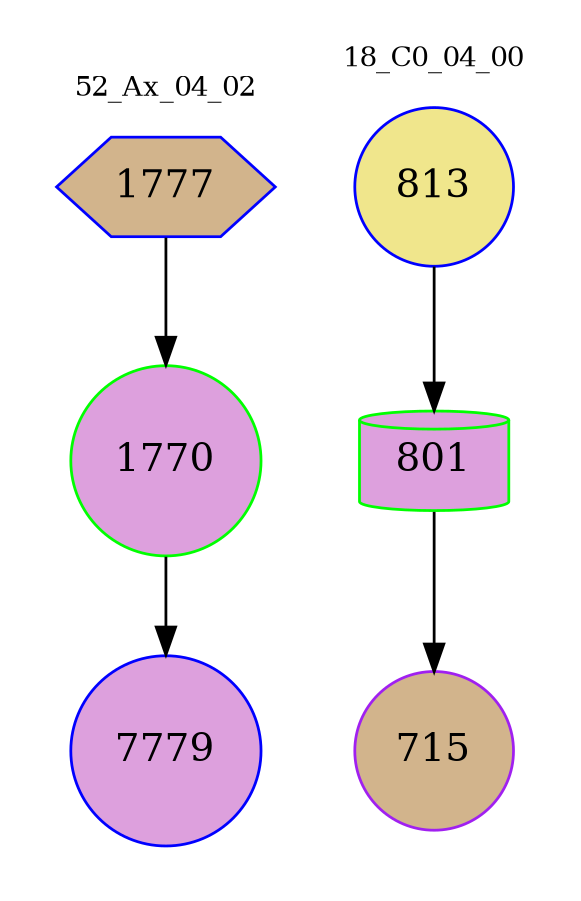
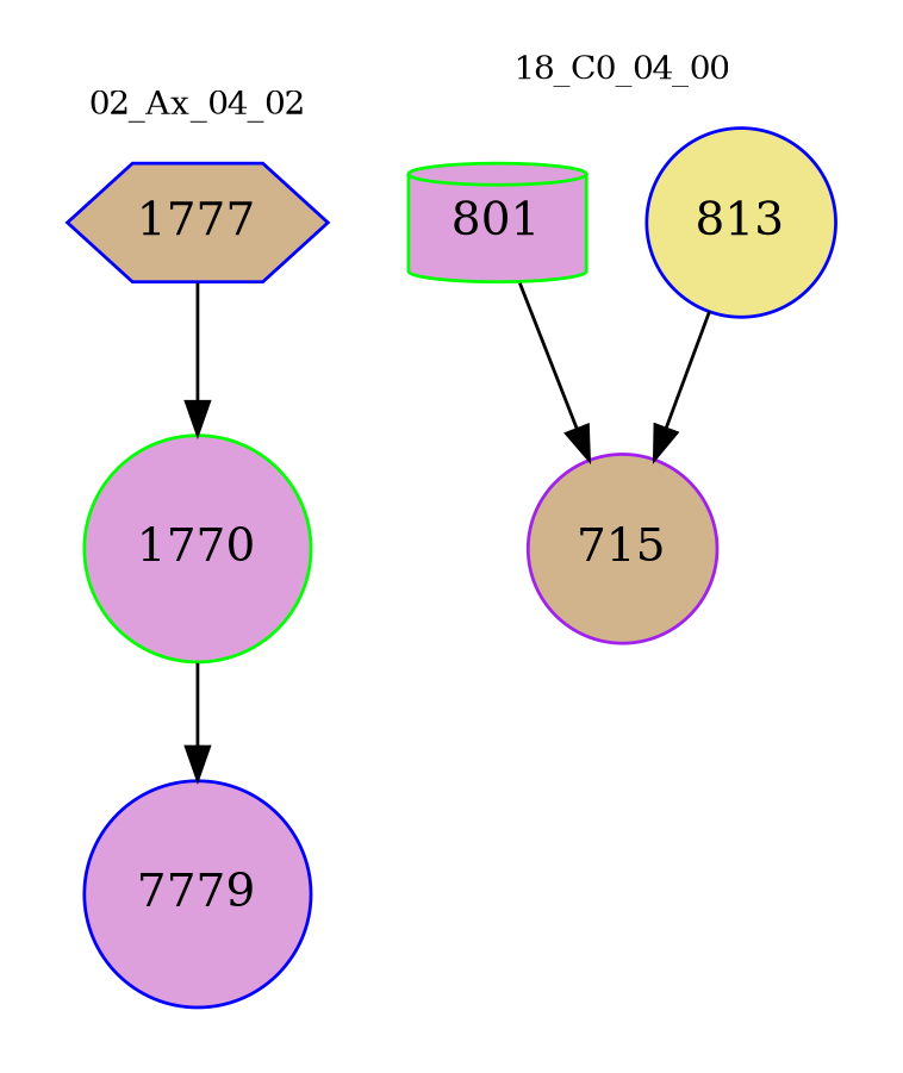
  digraph {
    node [color=blue fillcolor=plum shape=circle style=filled]
    edge [color=black]
    n1 [fillcolor=tan label=1777 shape=hexagon]
    n2 [color=green label=1770]
    n3 [label=7779]
    n4 [fillcolor=khaki label=813]
    n5 [color=green label=801 shape=cylinder]
    n6 [color=purple fillcolor=tan label=715]
    subgraph cluster_1 {
      color=white
      fontsize=10
-     label="52_Ax_04_02"
+     label="02_Ax_04_02"
      n1
      n2
      n3
    }
    subgraph cluster_2 {
      color=white
      fontsize=10
      label="18_C0_04_00"
      n4
      n5
      n6
    }
    n1 -> n2
    n2 -> n3
-   n4 -> n5
+   n4 -> n6
    n5 -> n6
  }
